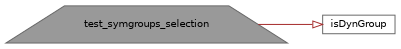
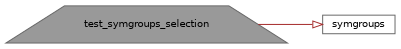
  digraph {
    rankdir=LR
    node [fontname=Helvetica fontsize=10 style=filled]
    n1 [color=gray40 fillcolor=grey60 fontcolor=black height=0.2 label=test_symgroups_selection shape=trapezium width=0.4]
-   n2 [color=grey40 fillcolor=white height=0.2 label=isDynGroup shape=box width=0.4]
+   n2 [color=grey40 fillcolor=white height=0.2 label=symgroups shape=box width=0.4]
    n1 -> n2 [color=brown fontname=Helvetica fontsize=10 labelfontname=Helvetica labelfontsize=10 style=solid arrowhead=onormal]
  }
